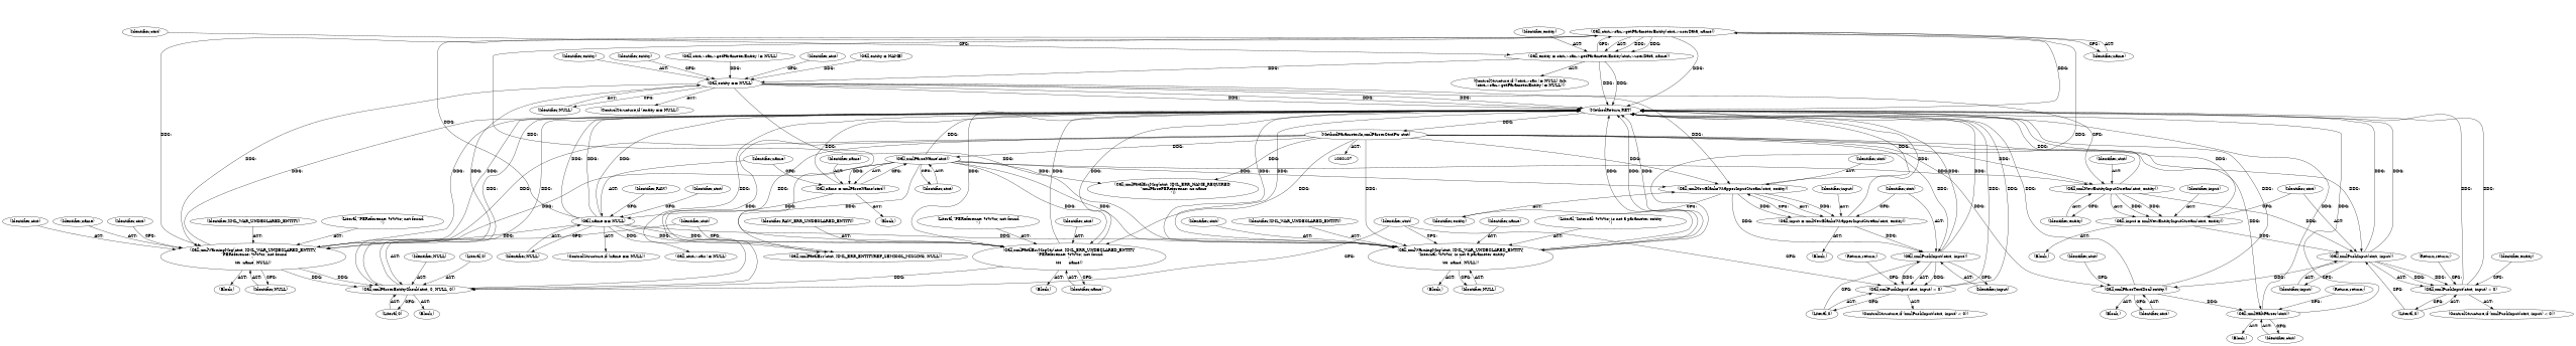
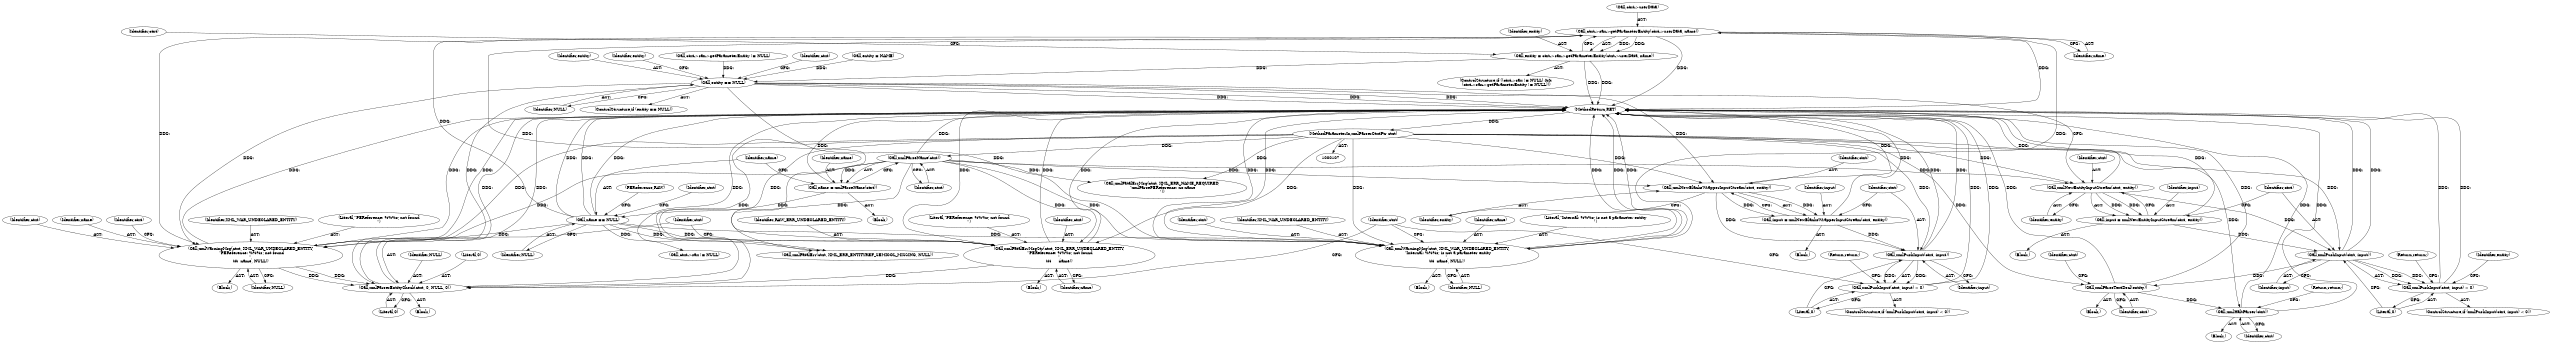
  digraph {
    n1 [label="(Call,ctxt->sax->getParameterEntity(ctxt->userData, name))"]
    n2 [label="(Call,entity = ctxt->sax->getParameterEntity(ctxt->userData, name))"]
    n3 [label="(Call,xmlWarningMsg(ctxt, XML_WAR_UNDECLARED_ENTITY,\n \"PEReference: %%%s; not found\n\",\n\t\t\t  name, NULL))"]
    n4 [label="(Call,xmlWarningMsg(ctxt, XML_WAR_UNDECLARED_ENTITY,\n \"Internal: %%%s; is not a parameter entity\n\",\n\t\t\t  name, NULL))"]
    n5 [label="(Call,xmlFatalErrMsgStr(ctxt, XML_ERR_UNDECLARED_ENTITY,\n \"PEReference: %%%s; not found\n\",\n\t\t\t      name))"]
    n6 [label="(Identifier,name)"]
    n7 [label="(MethodReturn,RET)"]
    n8 [label="(Call,entity == NULL)"]
    n9 [label="(ControlStructure,if ((ctxt->sax != NULL) &&\n (ctxt->sax->getParameterEntity != NULL)))"]
    n10 [label="(Call,xmlParserEntityCheck(ctxt, 0, NULL, 0))"]
    n11 [label="(Block,)"]
    n12 [label="(Identifier,NULL)"]
    n13 [label="(Block,)"]
    n14 [label="(Identifier,NULL)"]
    n15 [label="(Identifier,name)"]
    n16 [label="(Block,)"]
    n17 [label="(MethodParameterIn,xmlParserCtxtPtr ctxt)"]
    n18 [label="(Call,name == NULL)"]
    n19 [label="(Call,xmlFatalErr(ctxt, XML_ERR_ENTITYREF_SEMICOL_MISSING, NULL))"]
-   n20 [label="(ControlStructure,if (name == NULL))"]
    n21 [label="(Call,ctxt->sax != NULL)"]
    n22 [label="(Identifier,NULL)"]
    n23 [label="(Call,name = xmlParseName(ctxt))"]
    n24 [label="(Call,xmlParseName(ctxt))"]
    n25 [label="(Block,)"]
    n26 [label="(Call,xmlNewBlanksWrapperInputStream(ctxt, entity))"]
    n27 [label="(Call,xmlNewEntityInputStream(ctxt, entity))"]
    n28 [label="(Call,xmlFatalErrMsg(ctxt, XML_ERR_NAME_REQUIRED,\n \"xmlParsePEReference: no name\n\"))"]
    n29 [label="(Identifier,ctxt)"]
    n30 [label="(Call,xmlPushInput(ctxt, input))"]
    n31 [label="(Call,input = xmlNewBlanksWrapperInputStream(ctxt, entity))"]
    n32 [label="(Identifier,entity)"]
    n33 [label="(Call,xmlPushInput(ctxt, input))"]
    n34 [label="(Call,input = xmlNewEntityInputStream(ctxt, entity))"]
    n35 [label="(Identifier,entity)"]
    n36 [label="(Call,xmlParseTextDecl(entity))"]
    n37 [label="(Call,xmlHaltParser(ctxt))"]
    1000107
    n39 [label="(Block,)"]
    n40 [label="(Literal,0)"]
    n41 [label="(Call,xmlPushInput(ctxt, input) < 0)"]
    n42 [label="(Identifier,input)"]
    n43 [label="(Call,xmlPushInput(ctxt, input) < 0)"]
    n44 [label="(Identifier,input)"]
    n45 [label="(Block,)"]
    n46 [label="(Identifier,ctxt)"]
    n47 [label="(Block,)"]
    n48 [label="(Identifier,ctxt)"]
    n49 [label="(Identifier,NULL)"]
    n50 [label="(ControlStructure,if (entity == NULL))"]
    n51 [label="(Block,)"]
    n52 [label="(ControlStructure,if (xmlPushInput(ctxt, input) < 0))"]
    n53 [label="(Literal,0)"]
    n54 [label="(Block,)"]
    n55 [label="(ControlStructure,if (xmlPushInput(ctxt, input) < 0))"]
    n56 [label="(Literal,0)"]
    n57 [label="(Identifier,ctxt)"]
    n58 [label="(Identifier,XML_WAR_UNDECLARED_ENTITY)"]
    n59 [label="(Identifier,name)"]
    n60 [label="(Identifier,input)"]
    n61 [label="(Identifier,entity)"]
    n62 [label="(Identifier,XML_WAR_UNDECLARED_ENTITY)"]
    n63 [label="(Literal,\"PEReference: %%%s; not found\n\")"]
    n64 [label="(Identifier,ctxt)"]
    n65 [label="(Identifier,ctxt)"]
    n66 [label="(Identifier,ctxt)"]
    n67 [label="(Identifier,name)"]
    n68 [label="(Identifier,ctxt)"]
    n69 [label="(Identifier,ctxt)"]
    n70 [label="(Identifier,RAW_ERR_UNDECLARED_ENTITY)"]
    n71 [label="(Literal,\"PEReference: %%%s; not found\n\")"]
    n72 [label="(Identifier,input)"]
    n73 [label="(Identifier,name)"]
+   n74 [label="(Call,ctxt->userData)"]
    n75 [label="(Literal,\"Internal: %%%s; is not a parameter entity\n\")"]
    n76 [label="(Identifier,ctxt)"]
    n77 [label="(Identifier,ctxt)"]
    n78 [label="(Identifier,NULL)"]
    n79 [label="(Identifier,ctxt)"]
    n80 [label="(Identifier,ctxt)"]
    n81 [label="(Identifier,ctxt)"]
    n82 [label="(Identifier,entity)"]
    n83 [label="(Return,return;)"]
    n84 [label="(Identifier,ctxt)"]
    n85 [label="(Call,ctxt->sax->getParameterEntity != NULL)"]
    n86 [label="(Return,return;)"]
    n87 [label="(Identifier,entity)"]
    n88 [label="(Identifier,ctxt)"]
    n89 [label="(Literal,0)"]
-   n90 [label="(Identifier,RAW)"]
+   n90 [label="(PEReference,RAW)"]
    n91 [label="(Identifier,name)"]
    n92 [label="(Call,entity = NAME)"]
    n93 [label="(Identifier,ctxt)"]
    n94 [label="(Return,return;)"]
    n95 [label="(Identifier,entity)"]
    n1 -> n2 [label="AST: "]
    n1 -> n2 [label="DDG: "]
    n1 -> n2 [label="DDG: "]
    n1 -> n3 [label="DDG: "]
    n1 -> n4 [label="DDG: "]
    n1 -> n5 [label="DDG: "]
    n1 -> n6 [label="CFG: "]
    n1 -> n7 [label="DDG: "]
    n1 -> n7 [label="DDG: "]
    n2 -> n1 [label="CFG: "]
    n2 -> n7 [label="DDG: "]
    n2 -> n7 [label="DDG: "]
    n2 -> n8 [label="DDG: "]
    n2 -> n9 [label="AST: "]
    n3 -> n7 [label="DDG: "]
    n3 -> n7 [label="DDG: "]
    n3 -> n7 [label="DDG: "]
    n3 -> n10 [label="DDG: "]
    n3 -> n10 [label="DDG: "]
    n3 -> n11 [label="AST: "]
    n3 -> n12 [label="CFG: "]
    n4 -> n7 [label="DDG: "]
    n4 -> n7 [label="DDG: "]
    n4 -> n7 [label="DDG: "]
    n4 -> n7 [label="DDG: "]
    n4 -> n7 [label="DDG: "]
    n4 -> n13 [label="AST: "]
    n4 -> n14 [label="CFG: "]
    n5 -> n7 [label="DDG: "]
    n5 -> n7 [label="DDG: "]
    n5 -> n7 [label="DDG: "]
    n5 -> n10 [label="DDG: "]
    n5 -> n15 [label="CFG: "]
    n5 -> n16 [label="AST: "]
    n6 -> n1 [label="AST: "]
    n7 -> n17 [label="DDG: "]
    n8 -> n3 [label="DDG: "]
    n8 -> n4 [label="DDG: "]
    n8 -> n7 [label="DDG: "]
    n8 -> n7 [label="DDG: "]
    n8 -> n7 [label="DDG: "]
    n8 -> n10 [label="DDG: "]
    n8 -> n26 [label="DDG: "]
    n8 -> n27 [label="CFG: "]
    n8 -> n49 [label="CFG: "]
    n8 -> n50 [label="AST: "]
    n10 -> n7 [label="DDG: "]
    n10 -> n7 [label="DDG: "]
    n10 -> n7 [label="DDG: "]
    n10 -> n39 [label="AST: "]
    n10 -> n40 [label="CFG: "]
    n12 -> n3 [label="AST: "]
    n14 -> n4 [label="AST: "]
    n15 -> n5 [label="AST: "]
    n17 -> n3 [label="DDG: "]
    n17 -> n4 [label="DDG: "]
    n17 -> n5 [label="DDG: "]
    n17 -> n10 [label="DDG: "]
    n17 -> n19 [label="DDG: "]
    n17 -> n24 [label="DDG: "]
    n17 -> n26 [label="DDG: "]
    n17 -> n27 [label="DDG: "]
    n17 -> n28 [label="DDG: "]
    n17 -> n30 [label="DDG: "]
    n17 -> n33 [label="DDG: "]
    n17 -> n36 [label="DDG: "]
    n17 -> n37 [label="DDG: "]
    n17 -> 1000107 [label="AST: "]
    n18 -> n1 [label="DDG: "]
    n18 -> n3 [label="DDG: "]
    n18 -> n4 [label="DDG: "]
    n18 -> n5 [label="DDG: "]
    n18 -> n7 [label="DDG: "]
    n18 -> n7 [label="DDG: "]
    n18 -> n7 [label="DDG: "]
    n18 -> n19 [label="DDG: "]
-   n18 -> n20 [label="AST: "]
    n18 -> n21 [label="DDG: "]
    n18 -> n22 [label="CFG: "]
    n22 -> n18 [label="AST: "]
    n23 -> n7 [label="DDG: "]
    n23 -> n18 [label="DDG: "]
    n23 -> n24 [label="CFG: "]
    n23 -> n25 [label="AST: "]
    n24 -> n3 [label="DDG: "]
    n24 -> n4 [label="DDG: "]
    n24 -> n5 [label="DDG: "]
    n24 -> n7 [label="DDG: "]
    n24 -> n19 [label="DDG: "]
    n24 -> n23 [label="AST: "]
    n24 -> n23 [label="DDG: "]
    n24 -> n26 [label="DDG: "]
    n24 -> n27 [label="DDG: "]
    n24 -> n28 [label="DDG: "]
    n24 -> n29 [label="CFG: "]
    n26 -> n7 [label="DDG: "]
    n26 -> n30 [label="DDG: "]
    n26 -> n31 [label="AST: "]
    n26 -> n31 [label="DDG: "]
    n26 -> n31 [label="DDG: "]
    n26 -> n32 [label="CFG: "]
    n27 -> n7 [label="DDG: "]
    n27 -> n33 [label="DDG: "]
    n27 -> n34 [label="AST: "]
    n27 -> n34 [label="DDG: "]
    n27 -> n34 [label="DDG: "]
    n27 -> n35 [label="CFG: "]
    n29 -> n24 [label="AST: "]
    n30 -> n7 [label="DDG: "]
    n30 -> n7 [label="DDG: "]
    n30 -> n41 [label="AST: "]
    n30 -> n41 [label="DDG: "]
    n30 -> n41 [label="DDG: "]
    n30 -> n42 [label="CFG: "]
    n31 -> n7 [label="DDG: "]
    n31 -> n26 [label="CFG: "]
    n31 -> n30 [label="DDG: "]
    n31 -> n51 [label="AST: "]
    n32 -> n26 [label="AST: "]
    n33 -> n7 [label="DDG: "]
    n33 -> n7 [label="DDG: "]
    n33 -> n36 [label="DDG: "]
    n33 -> n43 [label="AST: "]
    n33 -> n43 [label="DDG: "]
    n33 -> n43 [label="DDG: "]
    n33 -> n44 [label="CFG: "]
    n34 -> n7 [label="DDG: "]
+   n34 -> n27 [label="CFG: "]
    n34 -> n33 [label="DDG: "]
    n34 -> n54 [label="AST: "]
    n35 -> n27 [label="AST: "]
    n36 -> n7 [label="DDG: "]
    n36 -> n7 [label="DDG: "]
    n36 -> n37 [label="DDG: "]
    n36 -> n45 [label="AST: "]
    n36 -> n46 [label="CFG: "]
    n37 -> n7 [label="DDG: "]
    n37 -> n7 [label="DDG: "]
    n37 -> n47 [label="AST: "]
    n37 -> n48 [label="CFG: "]
    n40 -> n10 [label="AST: "]
    n41 -> n7 [label="DDG: "]
    n41 -> n7 [label="DDG: "]
    n41 -> n52 [label="AST: "]
    n41 -> n53 [label="CFG: "]
    n42 -> n30 [label="AST: "]
    n43 -> n7 [label="DDG: "]
    n43 -> n7 [label="DDG: "]
    n43 -> n55 [label="AST: "]
    n43 -> n56 [label="CFG: "]
    n44 -> n33 [label="AST: "]
    n46 -> n36 [label="AST: "]
    n48 -> n37 [label="AST: "]
    n49 -> n8 [label="AST: "]
    n53 -> n30 [label="CFG: "]
    n53 -> n41 [label="AST: "]
    n56 -> n33 [label="CFG: "]
    n56 -> n43 [label="AST: "]
    n57 -> n4 [label="AST: "]
    n58 -> n4 [label="AST: "]
    n59 -> n18 [label="AST: "]
    n59 -> n23 [label="CFG: "]
    n60 -> n31 [label="AST: "]
    n61 -> n8 [label="CFG: "]
    n62 -> n3 [label="AST: "]
    n63 -> n3 [label="AST: "]
    n64 -> n3 [label="AST: "]
    n65 -> n30 [label="AST: "]
    n65 -> n31 [label="CFG: "]
    n66 -> n18 [label="CFG: "]
    n67 -> n23 [label="AST: "]
    n68 -> n27 [label="AST: "]
    n69 -> n4 [label="CFG: "]
    n69 -> n10 [label="CFG: "]
    n69 -> n41 [label="CFG: "]
    n70 -> n5 [label="AST: "]
    n71 -> n5 [label="AST: "]
    n72 -> n34 [label="AST: "]
    n73 -> n4 [label="AST: "]
+   n74 -> n1 [label="AST: "]
    n75 -> n4 [label="AST: "]
    n76 -> n26 [label="AST: "]
    n77 -> n2 [label="CFG: "]
    n78 -> n10 [label="AST: "]
    n79 -> n33 [label="AST: "]
    n79 -> n34 [label="CFG: "]
    n80 -> n5 [label="CFG: "]
    n80 -> n10 [label="AST: "]
    n81 -> n5 [label="AST: "]
    n82 -> n43 [label="CFG: "]
    n83 -> n41 [label="CFG: "]
    n84 -> n36 [label="CFG: "]
    n85 -> n8 [label="DDG: "]
    n86 -> n37 [label="CFG: "]
    n87 -> n2 [label="AST: "]
    n88 -> n8 [label="CFG: "]
    n89 -> n10 [label="AST: "]
    n90 -> n18 [label="CFG: "]
    n91 -> n3 [label="AST: "]
    n92 -> n8 [label="DDG: "]
    n93 -> n3 [label="CFG: "]
    n94 -> n43 [label="CFG: "]
    n95 -> n8 [label="AST: "]
  }
